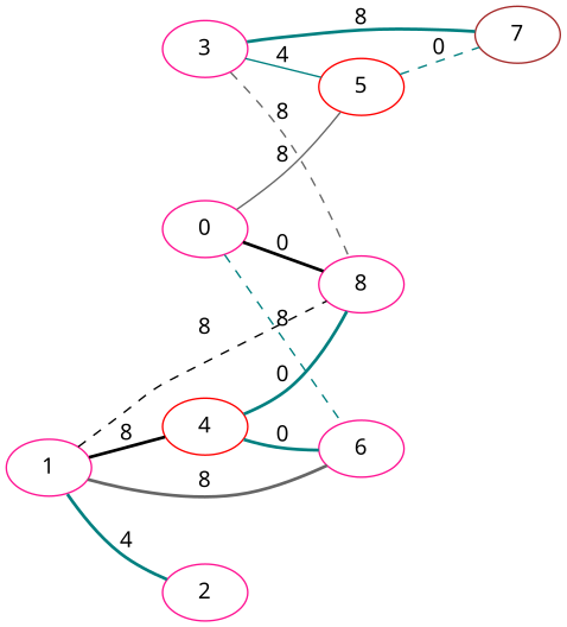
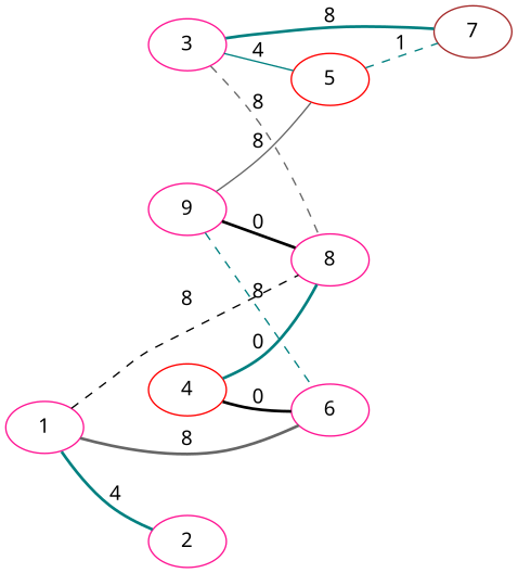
  graph {
    fontname="Noto Sans"
    rankdir=LR
    node [color=deeppink fontname="Noto Sans" weight=3]
    edge [color=teal fontname="Noto Sans" style=bold]
    5 [color=red]
-   0 [weight=1]
+   0 [weight=1 label=9]
    6
    8
    7 [color=brown]
    1 [weight=1]
    2 [weight=1]
    4 [color=red weight=4]
    3 [weight=1]
-   5 -- 7 [label=0 style=dashed]
+   5 -- 7 [label=1 style=dashed]
    0 -- 5 [color=gray40 label=8 style=solid]
    0 -- 6 [label=8 style=dashed]
    0 -- 8 [color=black label=0]
    1 -- 6 [color=gray40 label=8]
    1 -- 8 [color=black label=8 style=dashed]
    1 -- 2 [label=4]
-   1 -- 4 [color=black label=8]
-   4 -- 6 [label=0]
+   4 -- 6 [color=black label=0]
    4 -- 8 [label=0]
    3 -- 5 [label=4 style=solid]
    3 -- 8 [color=gray40 label=8 style=dashed]
    3 -- 7 [label=8]
  }
